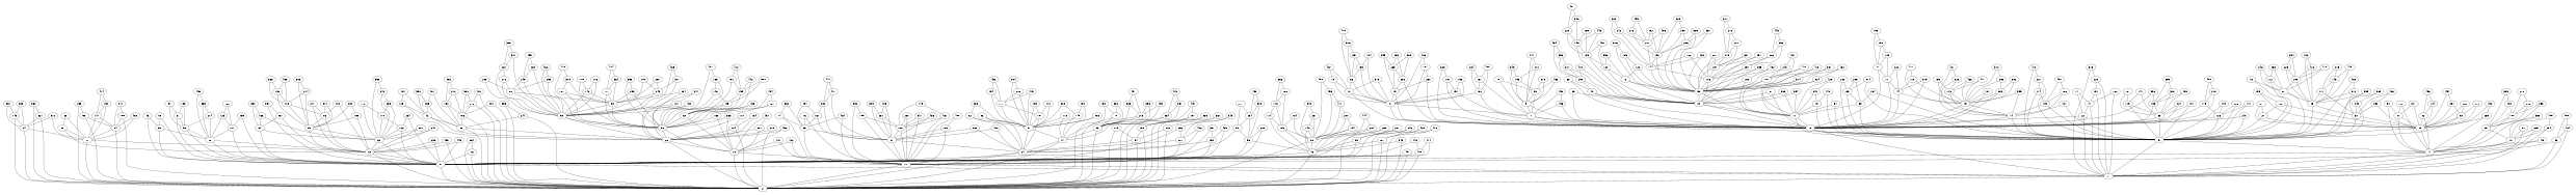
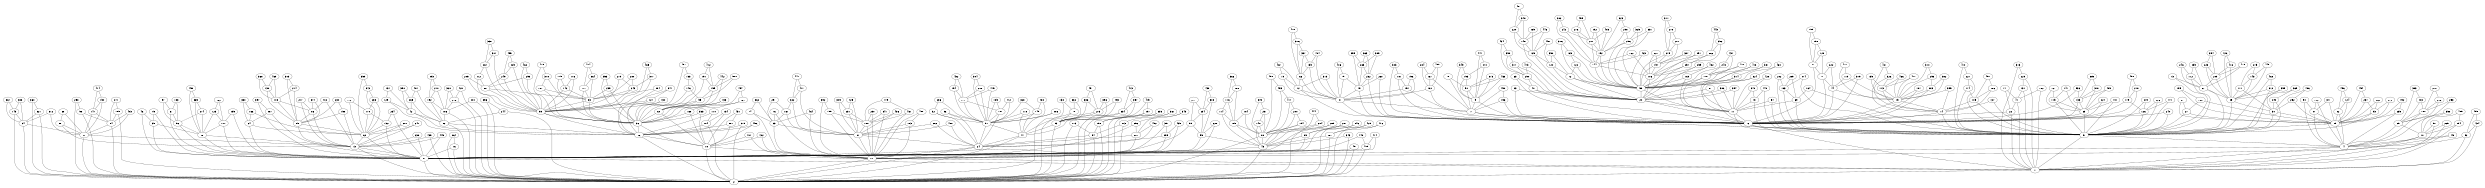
  strict graph {
    0
    1
    2
    4
    5
    6
    7
    8
    9
    10
    11
    12
    13
    14
    15
    16
    17
    18
    19
    20
    21
    22
    23
    24
    25
    26
    27
    28
    29
    30
    31
    32
    33
    34
    35
    36
    37
    38
    39
    40
    41
    42
    43
    44
    45
    46
    47
    48
    49
    50
    51
    52
    53
    54
    55
    56
    57
    58
    59
    60
    61
    62
    63
    64
    65
    66
    67
    68
    69
    70
    71
    72
    73
    74
    75
    76
    77
    78
    79
    80
    81
    82
    83
    84
    85
    86
    87
    88
    89
    90
    91
    92
    93
    94
    95
    96
    97
    98
    99
    100
    101
    102
    103
    104
    105
    106
    107
    108
    109
    110
    111
    112
    113
    114
    115
    116
    117
    118
    119
    120
    121
    122
    123
    124
    125
    126
    127
    128
    129
    130
    131
    132
    133
    134
    135
    n136 [label=936]
    137
    138
    139
    140
    141
    142
    143
    144
    145
    146
    147
    148
    149
    150
    151
    152
    153
    154
    155
    156
    157
    158
    159
    160
    161
    162
    163
    164
    165
    166
    167
    168
    169
    170
    171
    172
    173
    174
    175
    176
    177
    178
    179
    180
    181
    182
    183
    184
    185
    186
    187
    188
    189
    190
    191
    192
    193
    194
    195
    196
    197
    198
    199
    200
    201
    202
    203
    204
    205
    206
    207
    208
    209
    210
    211
    212
    213
    214
    215
    216
    217
    218
    219
    220
    221
    222
    223
    224
    225
    226
    227
    228
    229
    230
    231
    232
    233
    234
    235
    236
    237
    238
    239
    240
    241
    242
    243
    244
    245
    246
    247
    248
    249
    250
    251
    252
    253
    254
    255
    256
    257
    258
    259
    260
    261
    262
    263
    264
    265
    266
    267
    268
    269
    270
    271
    272
    273
    274
    275
    276
    277
    278
    279
    280
    281
    282
    283
    284
    285
    286
    287
    288
    289
    290
    291
    292
    293
    294
    295
    296
    297
    298
    299
    300
    301
    302
    303
    304
    305
    306
    307
    308
    309
    310
    311
    312
    313
    314
    315
    316
    317
    318
    319
    320
    321
    322
    323
    324
    325
    326
    327
    328
    329
    330
    331
    332
    333
    334
    335
    336
    337
    338
    339
    340
    341
    342
    343
    344
    345
    346
    347
    348
    349
    350
    351
    352
    353
    354
    355
    356
    357
    358
    359
    360
    361
    362
    363
    364
    365
    366
    367
    368
    369
    370
    371
    372
    373
    374
    375
    376
    377
    378
    379
    381
    382
    383
    384
    385
    386
    387
    388
    389
    390
    391
    392
    393
    394
    395
    396
    397
    398
    399
    400
    401
    402
    403
    404
    405
    406
    407
    408
    409
    410
    411
    412
    413
    414
    415
    416
    417
    418
    419
    420
    421
    422
    423
    424
    425
    426
    427
    428
    429
    430
    431
    432
    433
    434
    435
    436
    437
    438
    439
    440
    441
    442
    443
    444
    445
    446
    447
    448
    449
    450
    451
    452
    453
    454
    455
    456
    457
    458
    459
    460
    461
    462
    463
    464
    465
    466
    467
    468
    469
    470
    471
    472
    473
    474
    475
    476
    477
    478
    479
    480
    481
    482
    483
    484
    485
    486
    487
    488
    489
    490
    491
    492
    493
    494
    495
    496
    497
    498
    499
    500
    0 -- 1
    0 -- 2
    1 -- 2
    4 -- 0
    4 -- 1
    5 -- 1
    5 -- 4
    6 -- 1
    6 -- 5
    7 -- 5
    7 -- 6
    8 -- 6
    8 -- 7
    9 -- 6
    9 -- 7
    10 -- 1
    10 -- 4
    11 -- 5
    11 -- 6
    12 -- 6
    12 -- 8
    13 -- 0
    13 -- 2
    14 -- 5
    14 -- 6
    15 -- 6
    15 -- 14
    16 -- 0
    16 -- 2
    17 -- 1
    17 -- 2
    18 -- 2
    18 -- 17
    19 -- 8
    19 -- 12
    20 -- 6
    20 -- 11
    21 -- 2
    21 -- 13
    22 -- 1
    22 -- 6
    23 -- 6
    23 -- 20
    24 -- 2
    24 -- 17
    25 -- 4
    25 -- 5
    26 -- 2
    26 -- 18
    27 -- 5
    27 -- 25
    28 -- 0
    28 -- 13
    29 -- 4
    29 -- 10
    30 -- 5
    30 -- 25
    31 -- 17
    31 -- 24
    32 -- 2
    32 -- 26
    33 -- 17
    33 -- 31
    34 -- 2
    34 -- 21
    35 -- 5
    35 -- 30
    36 -- 18
    36 -- 26
    37 -- 4
    37 -- 25
    38 -- 13
    38 -- 21
    39 -- 0
    39 -- 28
    40 -- 6
    40 -- 20
    41 -- 1
    41 -- 22
    42 -- 26
    42 -- 32
    43 -- 0
    43 -- 2
    44 -- 6
    44 -- 15
    45 -- 0
    45 -- 4
    46 -- 0
    46 -- 39
    47 -- 2
    47 -- 24
    48 -- 5
    48 -- 11
    49 -- 0
    49 -- 2
    50 -- 7
    50 -- 9
    51 -- 24
    51 -- 47
    52 -- 24
    52 -- 51
    53 -- 2
    53 -- 47
    54 -- 5
    54 -- 11
    55 -- 0
    55 -- 43
    56 -- 0
    56 -- 28
    57 -- 1
    57 -- 10
    58 -- 11
    58 -- 20
    59 -- 26
    59 -- 36
    60 -- 18
    60 -- 36
    61 -- 0
    61 -- 56
    62 -- 0
    62 -- 13
    63 -- 6
    63 -- 40
    64 -- 0
    64 -- 62
    65 -- 5
    65 -- 6
    66 -- 8
    66 -- 12
    67 -- 5
    67 -- 35
    68 -- 21
    68 -- 38
    69 -- 5
    69 -- 11
    70 -- 2
    70 -- 53
    71 -- 6
    71 -- 44
    72 -- 20
    72 -- 58
    73 -- 5
    73 -- 67
    74 -- 17
    74 -- 33
    75 -- 0
    75 -- 39
    76 -- 17
    76 -- 33
    77 -- 22
    77 -- 41
    78 -- 7
    78 -- 50
    79 -- 6
    79 -- 8
    80 -- 2
    80 -- 43
    81 -- 6
    81 -- 20
    82 -- 4
    82 -- 25
    83 -- 36
    83 -- 59
    84 -- 2
    84 -- 21
    85 -- 13
    85 -- 62
    86 -- 13
    86 -- 85
    87 -- 25
    87 -- 27
    88 -- 59
    88 -- 83
    89 -- 0
    89 -- 43
    90 -- 4
    90 -- 37
    91 -- 6
    91 -- 71
    92 -- 1
    92 -- 4
    93 -- 5
    93 -- 25
    94 -- 2
    94 -- 24
    95 -- 36
    95 -- 60
    96 -- 24
    96 -- 51
    97 -- 56
    97 -- 61
    98 -- 2
    98 -- 84
    99 -- 0
    99 -- 55
    100 -- 17
    100 -- 31
    101 -- 24
    101 -- 51
    102 -- 4
    102 -- 37
    103 -- 17
    103 -- 31
    104 -- 2
    104 -- 26
    105 -- 5
    105 -- 14
    106 -- 20
    106 -- 58
    107 -- 36
    107 -- 83
    108 -- 85
    108 -- 86
    109 -- 43
    109 -- 80
    110 -- 26
    110 -- 104
    111 -- 30
    111 -- 35
    112 -- 5
    112 -- 67
    113 -- 14
    113 -- 15
    114 -- 43
    114 -- 109
    115 -- 5
    115 -- 65
    116 -- 109
    116 -- 114
    117 -- 0
    117 -- 28
    118 -- 47
    118 -- 51
    119 -- 15
    119 -- 44
    120 -- 20
    120 -- 72
    121 -- 65
    121 -- 115
    122 -- 58
    122 -- 72
    123 -- 28
    123 -- 117
    124 -- 25
    124 -- 82
    125 -- 20
    125 -- 120
    126 -- 5
    126 -- 6
    127 -- 26
    127 -- 59
    128 -- 71
    128 -- 91
    129 -- 26
    129 -- 42
    130 -- 85
    130 -- 108
    131 -- 1
    131 -- 41
    132 -- 0
    132 -- 62
    133 -- 6
    133 -- 65
    134 -- 26
    134 -- 104
    135 -- 15
    135 -- 113
    n136 -- 6
    n136 -- 133
    137 -- 42
    137 -- 129
    138 -- 2
    138 -- 70
    139 -- 8
    139 -- 66
    140 -- 43
    140 -- 80
    141 -- 65
    141 -- 115
    142 -- 59
    142 -- 83
    143 -- 35
    143 -- 111
    144 -- 58
    144 -- 106
    145 -- 2
    145 -- 34
    146 -- 36
    146 -- 95
    147 -- 21
    147 -- 84
    148 -- 20
    148 -- 125
    149 -- 47
    149 -- 51
    150 -- 21
    150 -- 147
    151 -- 8
-   151 -- 260
+   151 -- 79
    152 -- 58
    152 -- 144
    153 -- 36
    153 -- 146
    154 -- 43
    154 -- 80
    155 -- 60
    155 -- 95
    156 -- 6
    156 -- 7
    157 -- 6
    157 -- 8
    158 -- 13
    158 -- 85
    159 -- 17
    159 -- 100
    160 -- 7
    160 -- 8
    161 -- 31
    161 -- 33
    162 -- 106
    162 -- 144
    163 -- 5
    163 -- 69
    164 -- 5
    164 -- 69
    165 -- 58
    165 -- 122
    166 -- 62
    166 -- 64
    167 -- 7
    167 -- 160
    168 -- 18
    168 -- 36
    169 -- 11
    169 -- 58
    170 -- 62
    170 -- 132
    171 -- 51
    171 -- 101
    172 -- 62
    172 -- 170
    173 -- 2
    173 -- 94
    174 -- 5
    174 -- 105
    175 -- 83
    175 -- 142
    176 -- 59
    176 -- 142
    177 -- 36
    177 -- 83
    178 -- 11
    178 -- 58
    179 -- 6
    179 -- 126
    180 -- 4
    180 -- 29
    181 -- 6
    181 -- 157
    182 -- 1
    182 -- 41
    183 -- 56
    183 -- 61
    184 -- 80
    184 -- 109
    185 -- 51
    185 -- 101
    186 -- 2
    186 -- 32
    187 -- 6
    187 -- 15
    188 -- 25
    188 -- 27
    189 -- 2
    189 -- 84
    190 -- 91
    190 -- 128
    191 -- 60
    191 -- 155
    192 -- 32
    192 -- 186
    193 -- 9
    193 -- 50
    194 -- 51
    194 -- 171
    195 -- 25
    195 -- 188
    196 -- 8
    196 -- 157
    197 -- 58
    197 -- 106
    198 -- 2
    198 -- 94
    199 -- 91
    199 -- 190
    200 -- 80
    200 -- 154
    201 -- 13
    201 -- 62
    202 -- 5
    202 -- 163
    203 -- 29
    203 -- 180
    204 -- 43
    204 -- 80
    205 -- 59
    205 -- 88
    206 -- 29
    206 -- 180
    207 -- 17
    207 -- 24
    208 -- 51
    208 -- 171
    209 -- 35
    209 -- 67
    210 -- 186
    210 -- 192
    211 -- 144
    211 -- 152
    212 -- 59
    212 -- 88
    213 -- 2
    213 -- 94
    214 -- 85
    214 -- 108
    215 -- 58
    215 -- 197
    216 -- 2
    216 -- 186
    217 -- 13
    217 -- 86
    218 -- 6
    218 -- 179
    219 -- 5
    219 -- 126
    220 -- 125
    220 -- 148
    221 -- 106
    221 -- 197
    222 -- 44
    222 -- 71
    223 -- 35
    223 -- 209
    224 -- 6
    224 -- 65
    225 -- 1
    225 -- 10
    226 -- 5
    226 -- 126
    227 -- 5
    227 -- 174
    228 -- 0
    228 -- 55
    229 -- 1
    229 -- 131
    230 -- 85
    230 -- 158
    231 -- 31
    231 -- 100
    232 -- 6
    232 -- 79
    233 -- 62
    233 -- 170
    234 -- 0
    234 -- 132
    235 -- 4
    235 -- 25
    236 -- 51
    236 -- 52
    237 -- 25
    237 -- 93
    238 -- 0
    238 -- 13
    239 -- 36
    239 -- 83
    240 -- 5
    240 -- 6
    241 -- 84
    241 -- 189
    242 -- 144
    242 -- 211
    243 -- 59
    243 -- 83
    244 -- 2
    244 -- 32
    245 -- 5
    245 -- 30
    246 -- 67
    246 -- 112
    247 -- 13
    247 -- 62
    248 -- 58
    248 -- 178
    249 -- 59
    249 -- 88
    250 -- 17
    250 -- 100
    251 -- 80
    251 -- 140
    252 -- 25
    252 -- 30
    253 -- 4
    253 -- 180
    254 -- 55
    254 -- 99
    255 -- 0
    255 -- 117
    256 -- 58
    256 -- 152
    257 -- 20
    257 -- 106
    258 -- 2
    258 -- 98
    259 -- 20
    259 -- 106
    260 -- 6
    260 -- 79
    261 -- 36
    261 -- 168
    262 -- 117
    262 -- 123
    263 -- 79
    263 -- 232
    264 -- 2
    264 -- 16
    265 -- 32
    265 -- 42
    266 -- 106
    266 -- 257
    267 -- 59
    267 -- 212
    268 -- 25
    268 -- 93
    269 -- 125
    269 -- 148
    270 -- 180
    270 -- 206
    271 -- 99
    271 -- 254
    272 -- 25
    272 -- 93
    273 -- 47
    273 -- 53
    274 -- 28
    274 -- 56
    275 -- 111
    275 -- 143
    276 -- 152
    276 -- 211
    277 -- 197
    277 -- 215
    278 -- 215
    278 -- 277
    279 -- 59
    279 -- 243
    280 -- 83
    280 -- 243
    281 -- 0
    281 -- 89
    282 -- 24
    282 -- 31
    283 -- 6
    283 -- 15
    284 -- 160
    284 -- 167
    285 -- 2
    285 -- 80
    286 -- 14
    286 -- 105
    287 -- 2
    287 -- 43
    288 -- 109
    288 -- 116
    289 -- 69
    289 -- 163
    290 -- 20
    290 -- 40
    291 -- 33
    291 -- 161
    292 -- 152
    292 -- 211
    293 -- 15
    293 -- 283
    294 -- 1
    294 -- 10
    295 -- 59
    295 -- 88
    296 -- 17
    296 -- 207
    297 -- 2
    297 -- 198
    298 -- 152
    298 -- 256
    299 -- 17
    299 -- 24
    300 -- 2
    300 -- 186
    301 -- 18
    301 -- 26
    302 -- 144
    302 -- 242
    303 -- 6
    303 -- 181
    304 -- 51
    304 -- 208
    305 -- 85
    305 -- 214
    306 -- 47
    306 -- 51
    307 -- 59
    307 -- 267
    308 -- 55
    308 -- 254
    309 -- 31
    309 -- 231
    310 -- 15
    310 -- 293
    311 -- 215
    311 -- 278
    312 -- 5
    312 -- 35
    313 -- 1
    313 -- 229
    314 -- 20
    314 -- 58
    315 -- 8
    315 -- 12
    316 -- 58
    316 -- 165
    317 -- 20
    317 -- 290
    318 -- 65
    318 -- 133
    319 -- 2
    319 -- 26
    320 -- 186
    320 -- 216
    321 -- 2
    321 -- 34
    322 -- 31
    322 -- 161
    323 -- 152
    323 -- 298
    324 -- 11
    324 -- 58
    325 -- 58
    325 -- 256
    326 -- 14
    326 -- 113
    327 -- 106
    327 -- 197
    328 -- 51
    328 -- 149
    329 -- 59
    329 -- 249
    330 -- 64
    330 -- 166
    331 -- 58
    331 -- 256
    332 -- 53
    332 -- 70
    333 -- 18
    333 -- 36
    334 -- 47
    334 -- 53
    335 -- 2
    335 -- 198
    336 -- 53
    336 -- 273
    337 -- 66
    337 -- 139
    338 -- 267
    338 -- 307
    339 -- 67
    339 -- 112
    340 -- 11
    340 -- 48
    341 -- 17
    341 -- 100
    342 -- 62
    342 -- 233
    343 -- 2
    343 -- 43
    344 -- 85
    344 -- 86
    345 -- 207
    345 -- 296
    346 -- 0
    346 -- 89
    347 -- 26
    347 -- 127
    348 -- 148
    348 -- 220
    349 -- 9
    349 -- 193
    350 -- 72
    350 -- 120
    351 -- 58
    351 -- 197
    352 -- 257
    352 -- 266
    353 -- 36
    353 -- 239
    354 -- 209
    354 -- 223
    355 -- 79
    355 -- 263
    356 -- 2
    356 -- 244
    357 -- 53
    357 -- 334
    358 -- 10
    358 -- 29
    359 -- 62
    359 -- 342
    360 -- 2
    360 -- 321
    361 -- 2
    361 -- 213
    362 -- 33
    362 -- 74
    363 -- 232
    363 -- 263
    364 -- 83
    364 -- 177
    365 -- 28
    365 -- 274
    366 -- 116
    366 -- 288
    367 -- 34
    367 -- 145
    368 -- 108
    368 -- 130
    369 -- 5
    369 -- 245
    370 -- 9
    370 -- 193
    371 -- 25
    371 -- 37
    372 -- 21
    372 -- 34
    373 -- 9
    373 -- 50
    374 -- 5
    374 -- 163
    375 -- 80
    375 -- 251
    376 -- 66
    376 -- 337
    377 -- 59
    377 -- 243
    378 -- 36
    378 -- 107
    379 -- 6
    379 -- 44
    381 -- 58
    381 -- 314
    382 -- 15
    382 -- 283
    383 -- 29
    383 -- 203
    384 -- 36
    384 -- 83
    385 -- 133
    385 -- 318
    386 -- 11
    386 -- 20
    387 -- 0
    387 -- 64
    388 -- 34
    388 -- 145
    389 -- 232
    389 -- 263
    390 -- 42
    390 -- 265
    391 -- 17
    391 -- 299
    392 -- 17
    392 -- 159
    393 -- 192
    393 -- 210
    394 -- 11
    394 -- 20
    395 -- 14
    395 -- 15
    396 -- 53
    396 -- 273
    397 -- 0
    397 -- 387
    398 -- 290
    398 -- 317
    399 -- 30
    399 -- 35
    400 -- 24
    400 -- 31
    401 -- 5
    401 -- 65
    402 -- 13
    402 -- 86
    403 -- 21
    403 -- 84
    404 -- 8
    404 -- 139
    405 -- 0
    405 -- 2
    406 -- 8
    406 -- 151
    407 -- 17
    407 -- 18
    408 -- 58
    408 -- 178
    409 -- 36
    409 -- 378
    410 -- 5
    410 -- 227
    411 -- 31
    411 -- 322
    412 -- 155
    412 -- 191
    413 -- 334
    413 -- 357
    414 -- 147
    414 -- 150
    415 -- 2
    415 -- 297
    416 -- 35
    416 -- 209
    417 -- 80
    417 -- 200
    418 -- 11
    418 -- 178
    419 -- 67
    419 -- 209
    420 -- 2
    420 -- 216
    421 -- 14
    421 -- 326
    422 -- 17
    422 -- 18
    423 -- 58
    423 -- 144
    424 -- 1
    424 -- 92
    425 -- 31
    425 -- 231
    426 -- 35
    426 -- 416
    427 -- 5
    427 -- 14
    428 -- 11
    428 -- 340
    429 -- 2
    429 -- 287
    430 -- 26
    430 -- 59
    431 -- 18
    431 -- 301
    432 -- 171
    432 -- 194
    433 -- 36
    433 -- 60
    434 -- 290
    434 -- 398
    435 -- 17
    435 -- 299
    436 -- 31
    436 -- 100
    437 -- 178
    437 -- 248
    438 -- 254
    438 -- 308
    439 -- 2
    439 -- 13
    440 -- 5
    440 -- 48
    441 -- 322
    441 -- 411
    442 -- 60
    442 -- 155
    443 -- 266
    443 -- 352
    444 -- 43
    444 -- 204
    445 -- 0
    445 -- 13
    446 -- 125
    446 -- 148
    447 -- 9
    447 -- 370
    448 -- 0
    448 -- 405
    449 -- 35
    449 -- 143
    450 -- 28
    450 -- 365
    451 -- 36
    451 -- 153
    452 -- 24
    452 -- 207
    453 -- 80
    453 -- 417
    454 -- 25
    454 -- 237
    455 -- 92
    455 -- 424
    456 -- 82
    456 -- 124
    457 -- 105
    457 -- 286
    458 -- 179
    458 -- 218
    459 -- 211
    459 -- 276
    460 -- 58
    460 -- 324
    461 -- 17
    461 -- 100
    462 -- 59
    462 -- 295
    463 -- 9
    463 -- 50
    464 -- 17
    464 -- 33
    465 -- 59
    465 -- 377
    466 -- 15
    466 -- 113
    467 -- 12
    467 -- 19
    468 -- 5
    468 -- 312
    469 -- 108
    469 -- 130
    470 -- 15
    470 -- 119
    471 -- 5
    471 -- 126
    472 -- 51
    472 -- 101
    473 -- 20
    473 -- 290
    474 -- 0
    474 -- 405
    475 -- 51
    475 -- 171
    476 -- 2
    476 -- 287
    477 -- 15
    477 -- 113
    478 -- 66
    478 -- 376
    479 -- 100
    479 -- 461
    480 -- 17
    480 -- 103
    481 -- 220
    481 -- 348
    482 -- 58
    482 -- 169
    483 -- 152
    483 -- 211
    484 -- 177
    484 -- 364
    485 -- 10
    485 -- 294
    486 -- 30
    486 -- 252
    487 -- 32
    487 -- 265
    488 -- 51
    488 -- 149
    489 -- 65
    489 -- 133
    490 -- 7
    490 -- 156
    491 -- 273
    491 -- 336
    492 -- 25
    492 -- 235
    493 -- 53
    493 -- 273
    494 -- 36
    494 -- 261
    495 -- 249
    495 -- 329
    496 -- 18
    496 -- 26
    497 -- 120
    497 -- 125
    498 -- 80
    498 -- 453
    499 -- 160
    499 -- 167
    500 -- 95
    500 -- 155
  }
